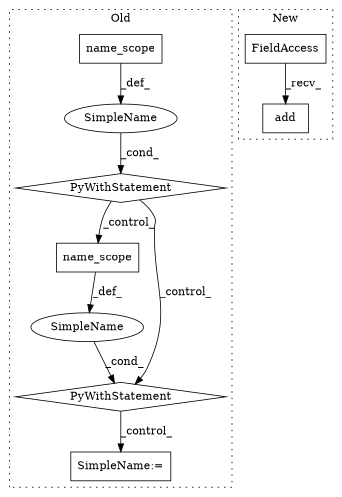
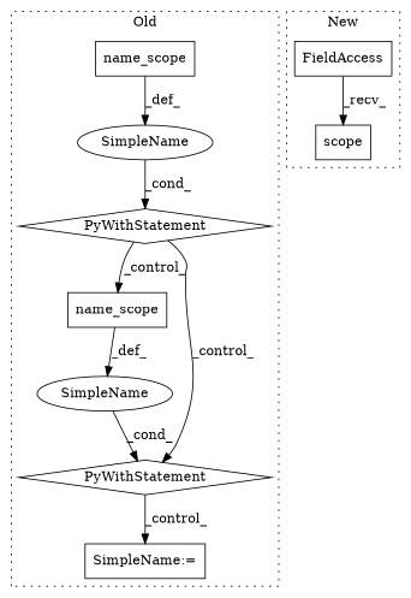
  digraph {
    node [a=32 shape=box]
    n1 [l=12 label=name_scope s=7984]
    n2 [a=42 label=SimpleName shape=ellipse]
    n3 [a=104 l="10,2" label=PyWithStatement s="7958,7996" shape=diamond]
    n4 [a=42 label=SimpleName shape=ellipse]
    n5 [a=7 l="61,2" label="SimpleName:=" s="8008,8107"]
    n6 [a=104 l="10,2" label=PyWithStatement s="7867,7894" shape=diamond]
    n7 [l=12 label=name_scope s=7882]
-   n8 [l="4,1" label=add s="3236,3397"]
+   n8 [l="4,1" label=scope s="3236,3397"]
    n9 [a=22 l=23 label=FieldAccess s=3212]
    subgraph cluster_1 {
      label=Old
      style=dotted
      n1
      n2
      n3
      n4
      n5
      n6
      n7
    }
    subgraph cluster_2 {
      label=New
      style=dotted
      n8
      n9
    }
    n1 -> n4 [label=_def_]
    n2 -> n6 [label=_cond_]
    n3 -> n5 [label=_control_]
    n4 -> n3 [label=_cond_]
    n6 -> n1 [label=_control_]
    n6 -> n3 [label=_control_]
    n7 -> n2 [label=_def_]
    n9 -> n8 [label=_recv_]
  }
